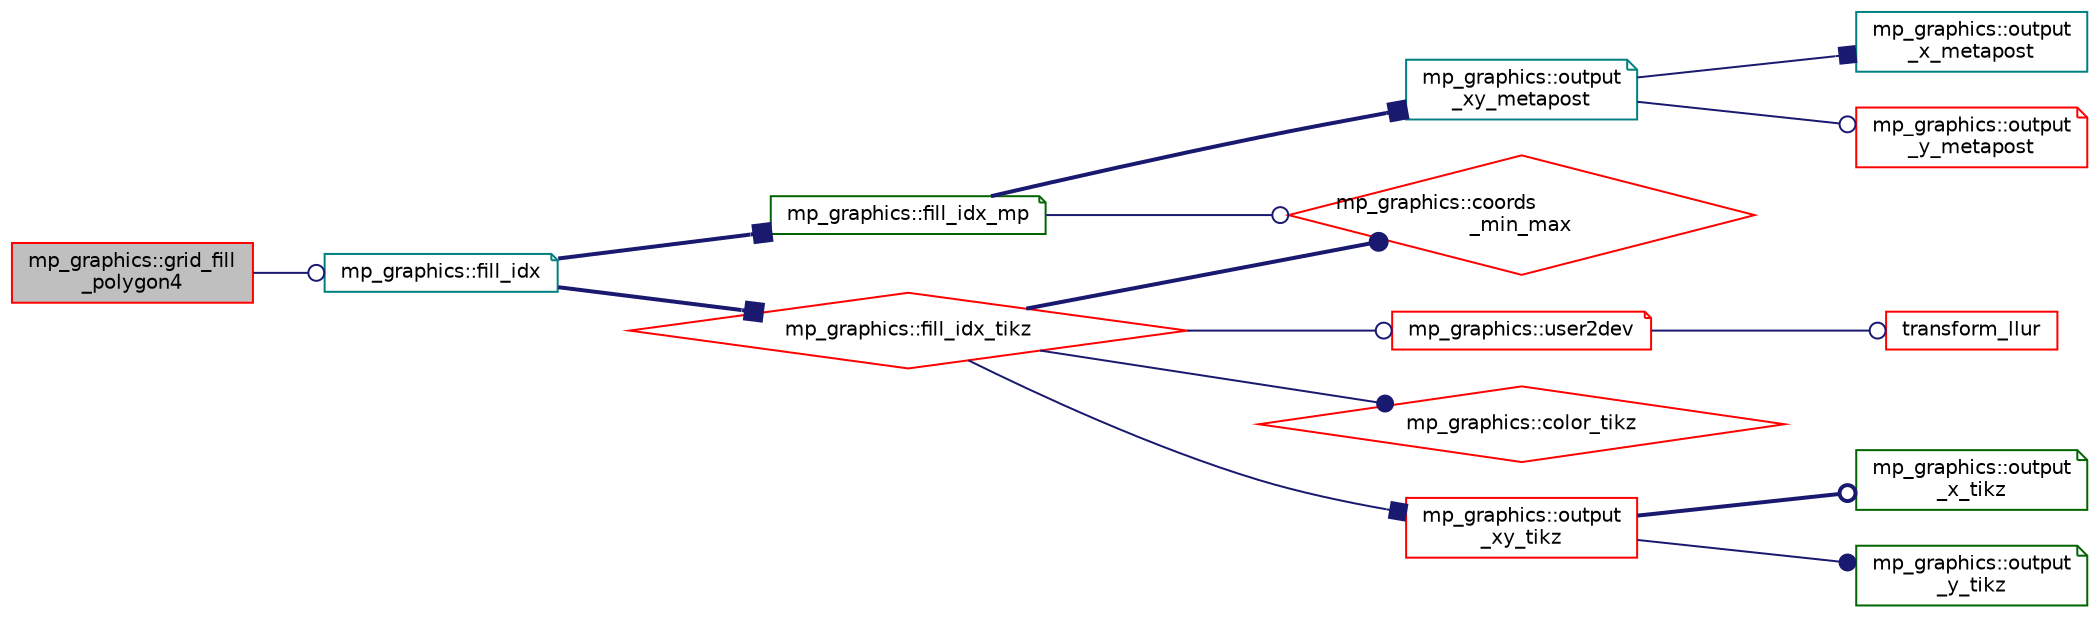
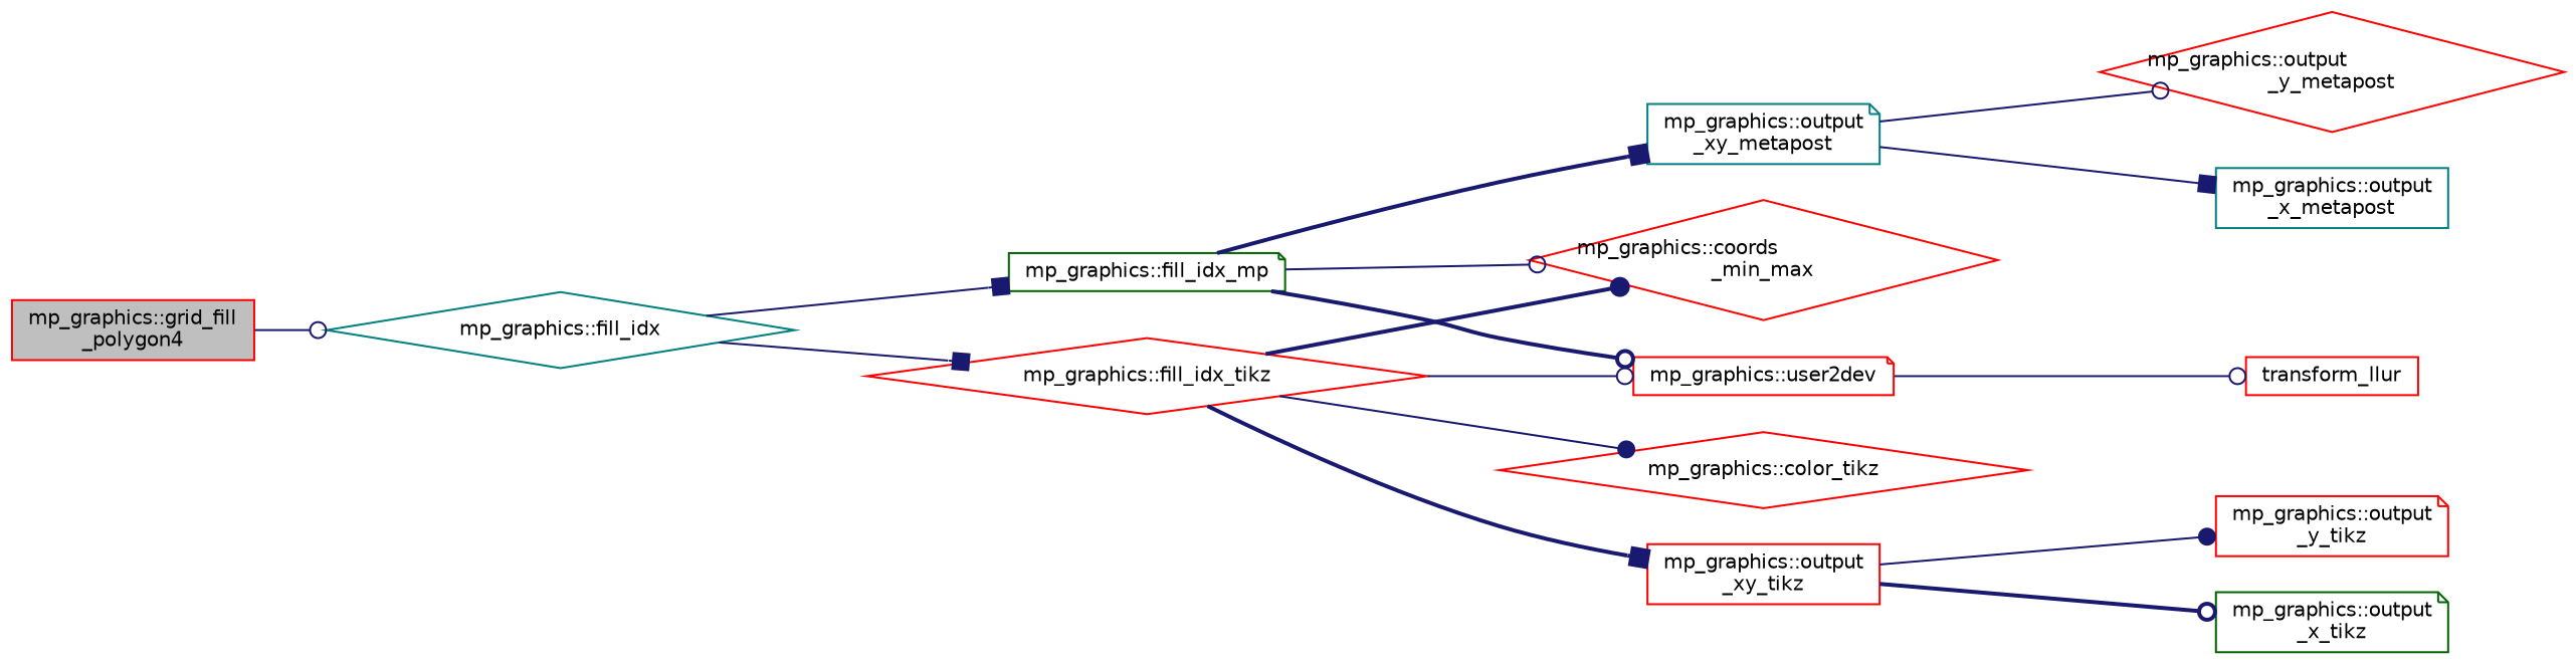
  digraph {
    rankdir=LR
    node [color=red fillcolor=white fontname=Helvetica fontsize=10 shape=note style=filled]
    edge [arrowhead=odot color=midnightblue fontname=Helvetica fontsize=10 labelfontname=Helvetica labelfontsize=10 style=solid]
    n1 [fillcolor=grey75 fontcolor=black height=0.2 label="mp_graphics::grid_fill\l_polygon4" shape=box width=0.4]
-   n2 [color=teal height=0.2 label="mp_graphics::fill_idx" width=0.4]
+   n2 [color=teal height=0.2 label="mp_graphics::fill_idx" shape=diamond width=0.4]
    n3 [color=darkgreen height=0.2 label="mp_graphics::fill_idx_mp" width=0.4]
    n4 [height=0.2 label="mp_graphics::fill_idx_tikz" shape=diamond width=0.4]
    n5 [height=0.2 label="mp_graphics::coords\l_min_max" shape=diamond width=0.4]
    n6 [height=0.2 label="mp_graphics::user2dev" width=0.4]
    n7 [color=teal height=0.2 label="mp_graphics::output\l_xy_metapost" width=0.4]
    n8 [height=0.2 label="mp_graphics::color_tikz" shape=diamond width=0.4]
    n9 [height=0.2 label="mp_graphics::output\l_xy_tikz" shape=box width=0.4]
    n10 [height=0.2 label=transform_llur shape=box width=0.4]
    n11 [color=teal height=0.2 label="mp_graphics::output\l_x_metapost" shape=box width=0.4]
-   n12 [height=0.2 label="mp_graphics::output\l_y_metapost" width=0.4]
+   n12 [height=0.2 label="mp_graphics::output\l_y_metapost" shape=diamond width=0.4]
    n13 [color=darkgreen height=0.2 label="mp_graphics::output\l_x_tikz" width=0.4]
-   n14 [color=darkgreen height=0.2 label="mp_graphics::output\l_y_tikz" width=0.4]
+   n14 [height=0.2 label="mp_graphics::output\l_y_tikz" width=0.4]
    n1 -> n2
-   n2 -> n3 [arrowhead=box style=bold]
-   n2 -> n4 [arrowhead=box style=bold]
+   n2 -> n3 [arrowhead=box]
+   n2 -> n4 [arrowhead=box]
    n3 -> n5
+   n3 -> n6 [style=bold]
    n3 -> n7 [arrowhead=box style=bold]
    n4 -> n5 [arrowhead=dot style=bold]
    n4 -> n6
    n4 -> n8 [arrowhead=dot]
-   n4 -> n9 [arrowhead=box]
+   n4 -> n9 [arrowhead=box style=bold]
    n6 -> n10
    n7 -> n11 [arrowhead=box]
    n7 -> n12
    n9 -> n13 [style=bold]
    n9 -> n14 [arrowhead=dot]
  }
